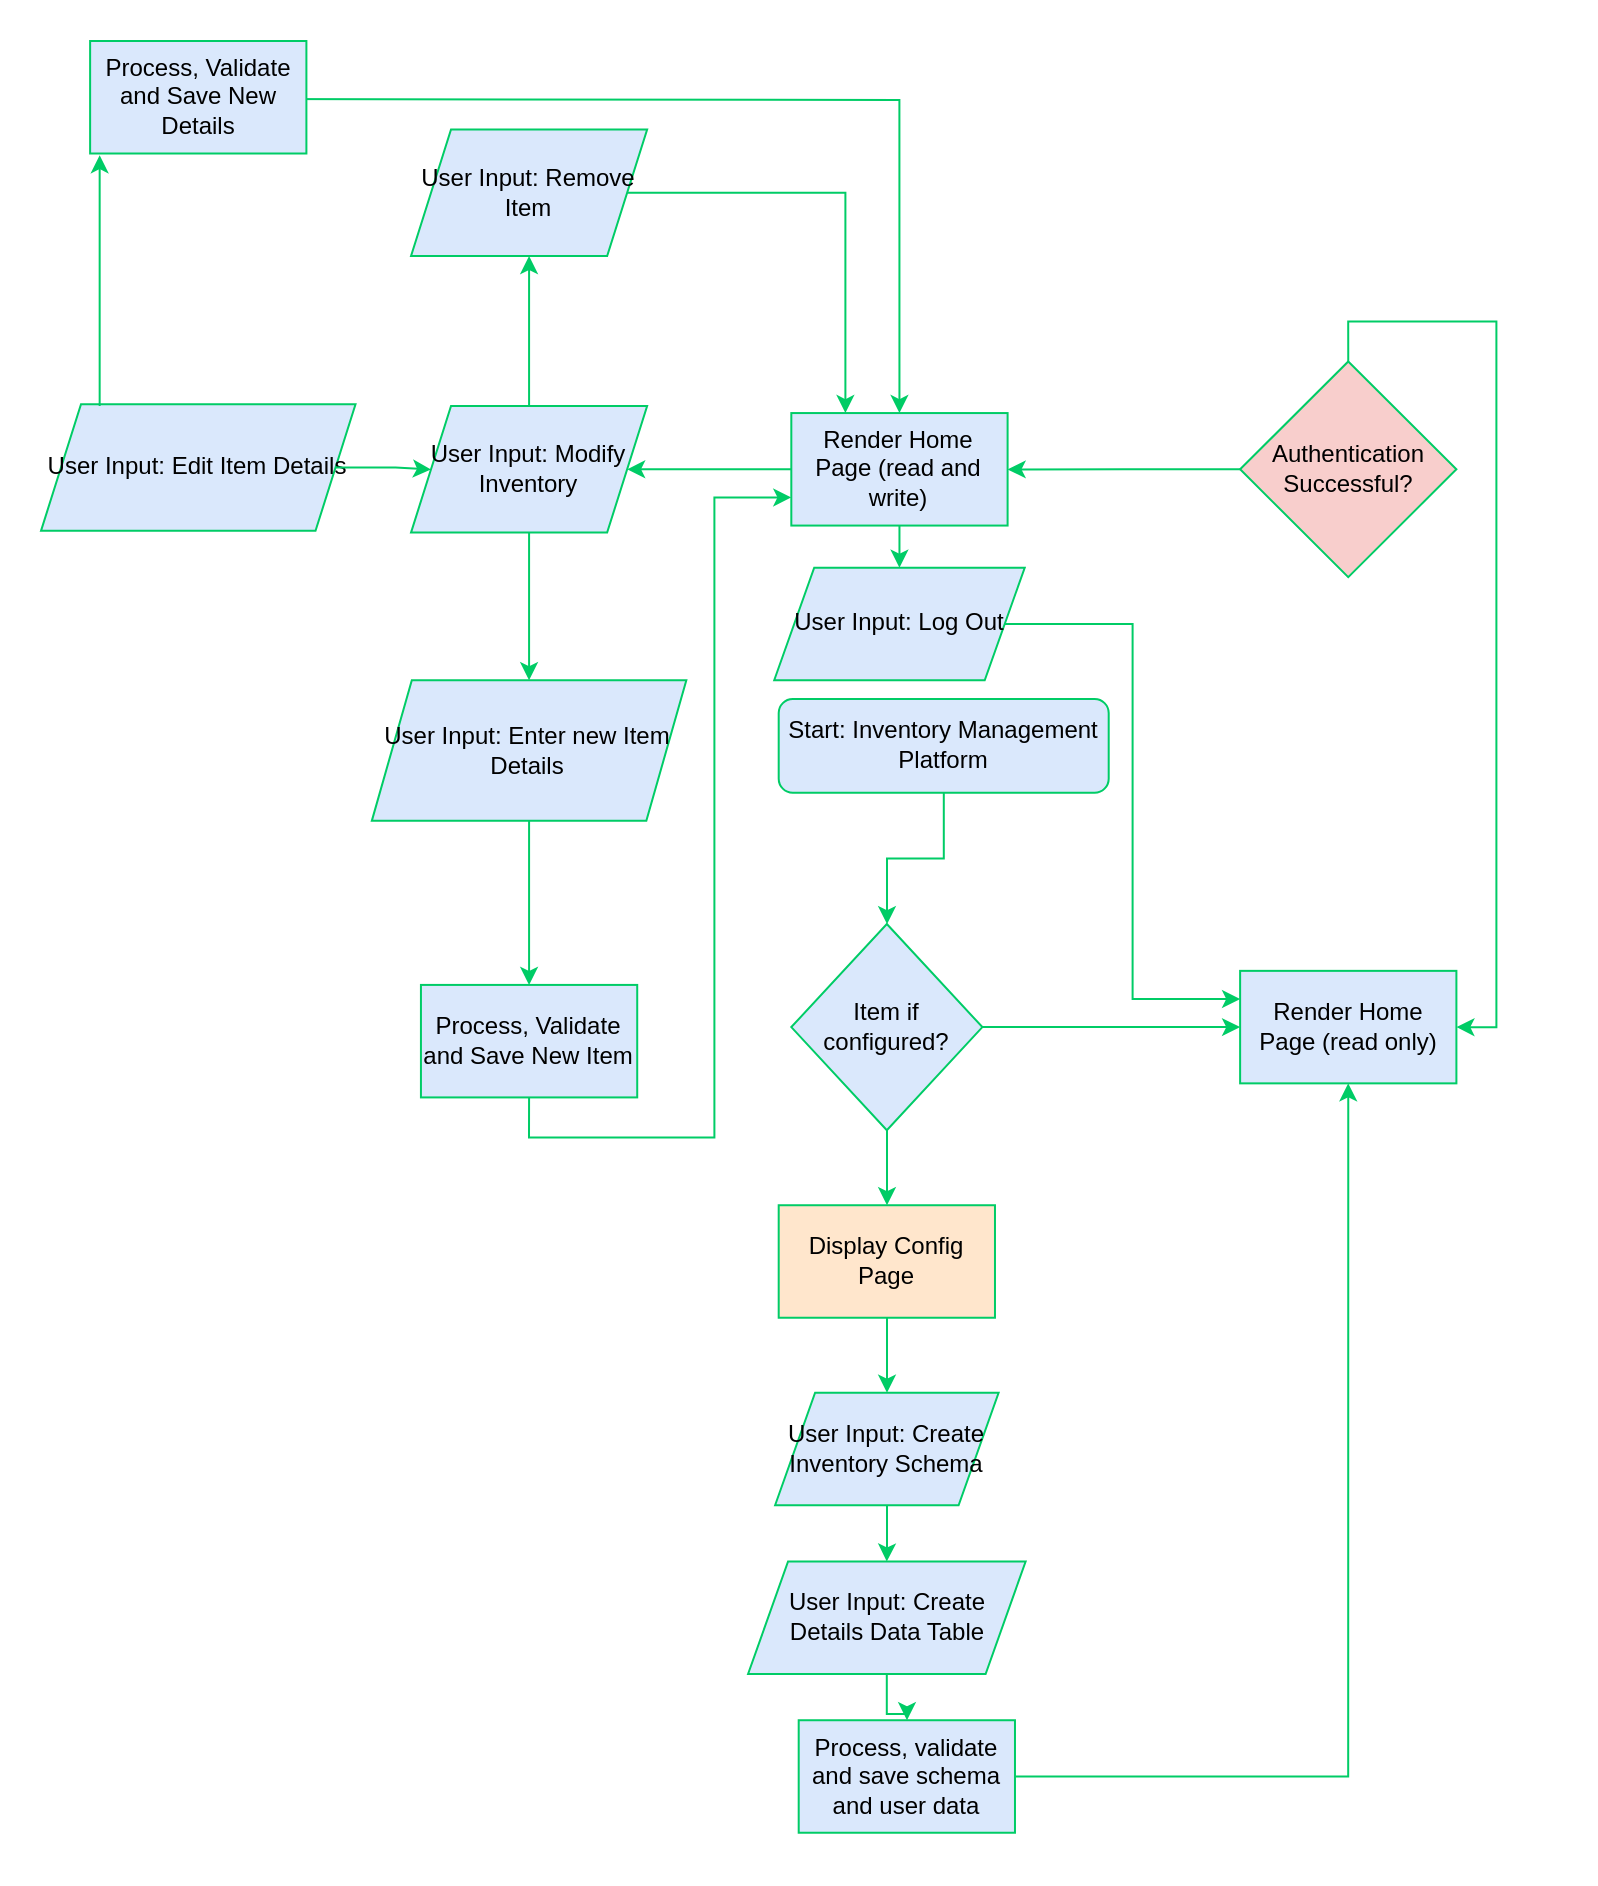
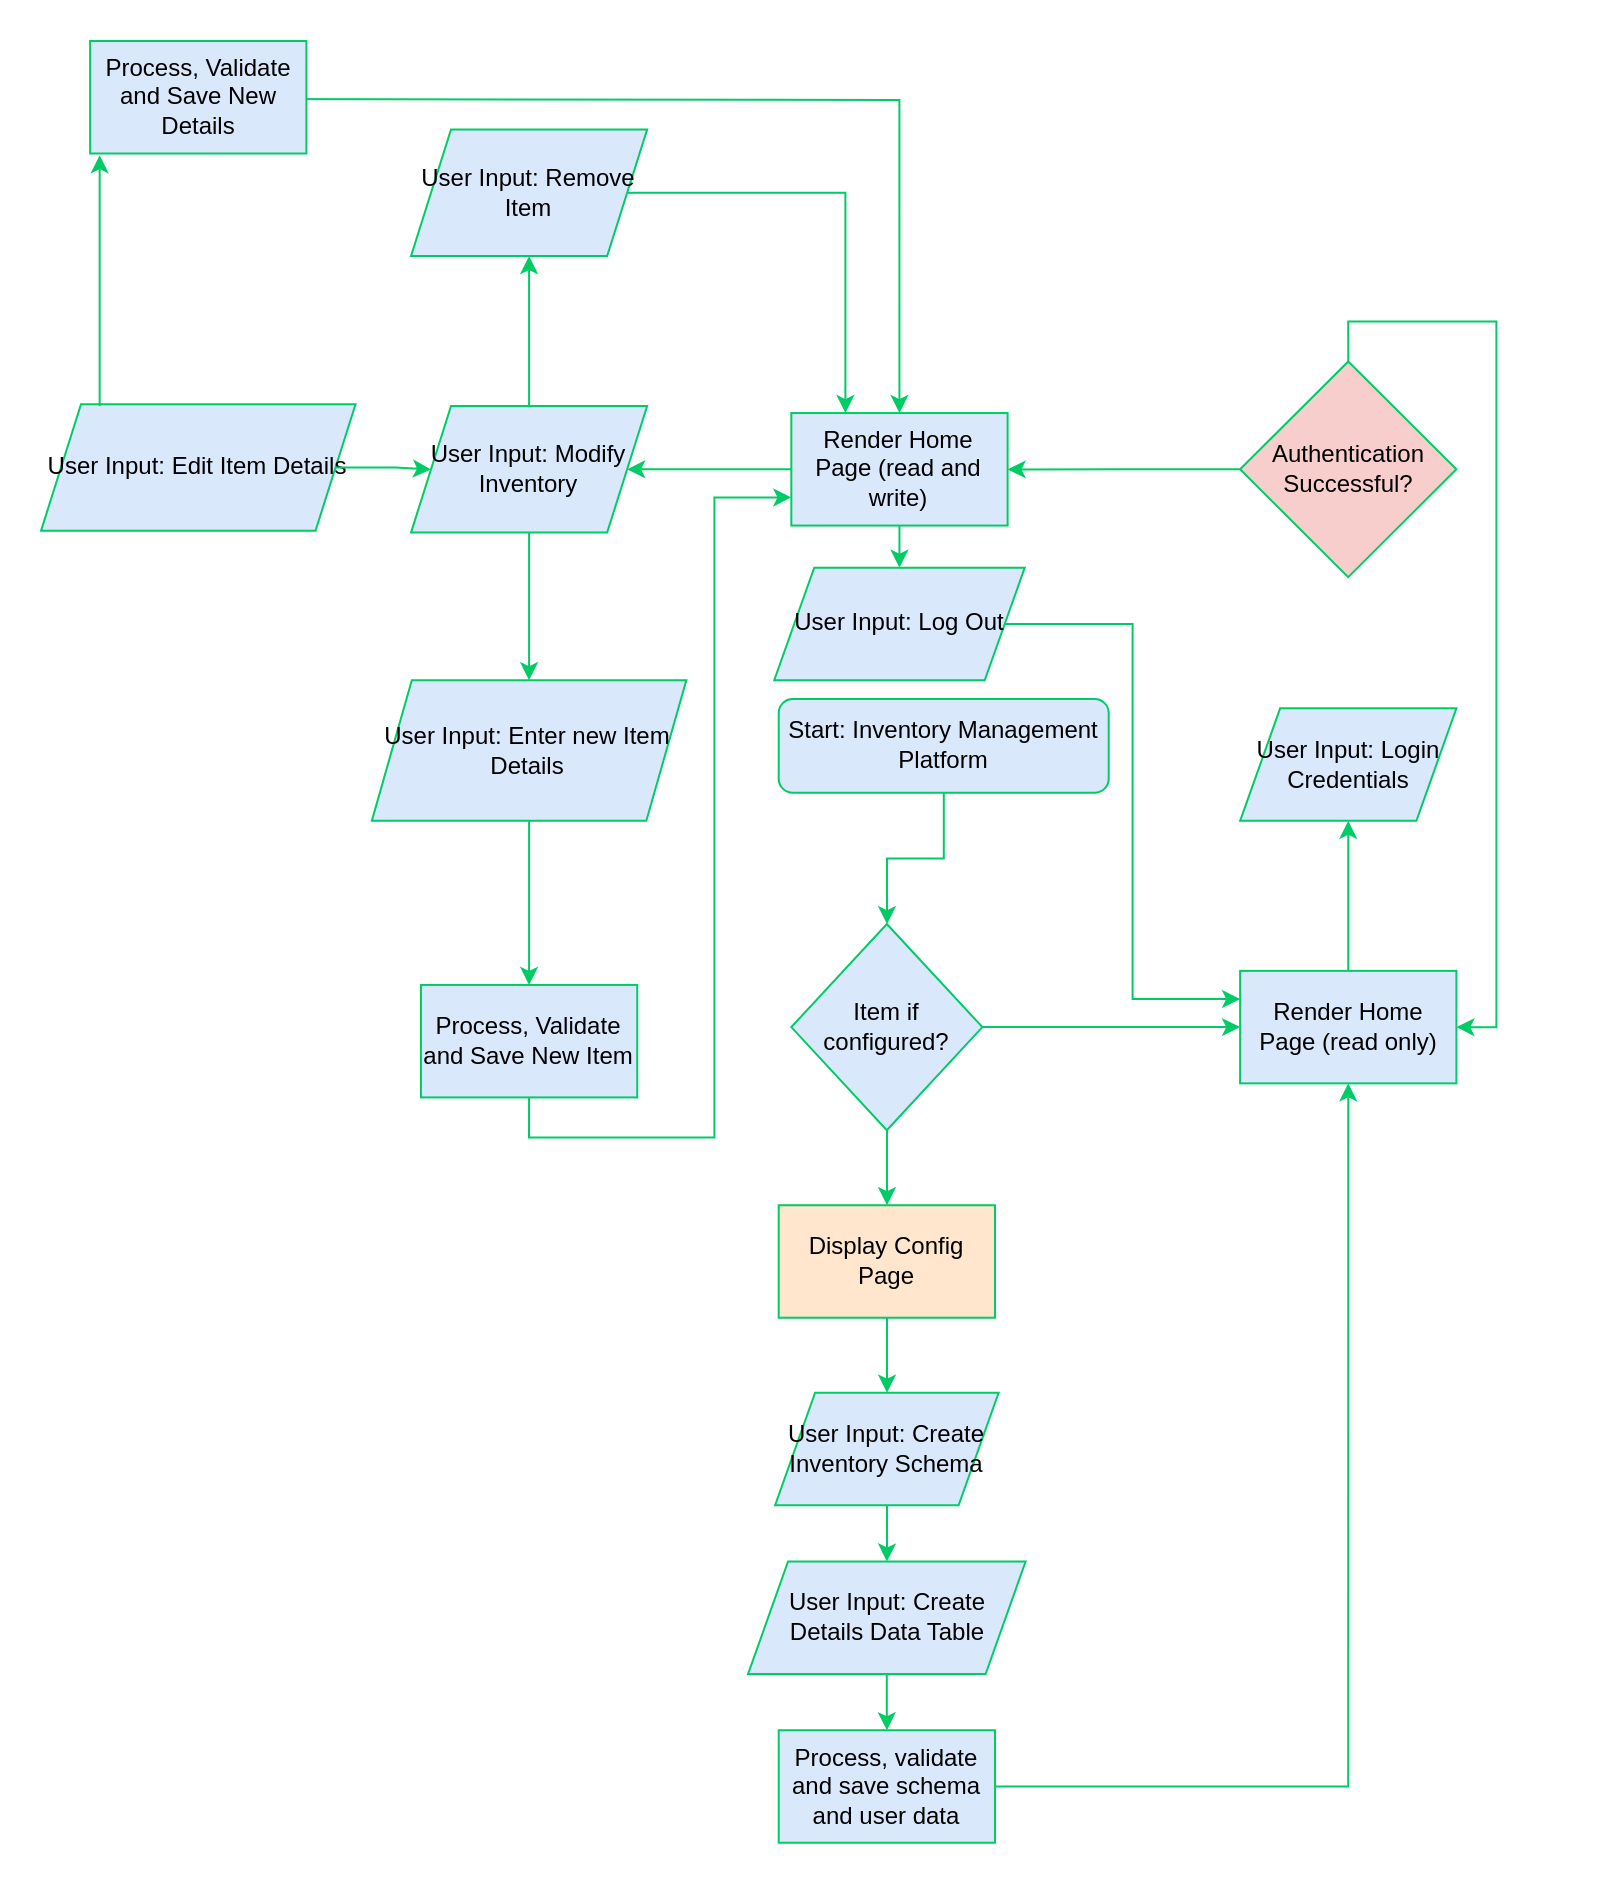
  <mxCell id="0" />
  <mxCell id="1" parent="0" />
  <mxCell id="2" value="" style="group" vertex="1" connectable="0" parent="1"><mxGeometry x="20" y="20" width="757" height="900" as="geometry" /></mxCell>
  <mxCell id="3" value="Start: Inventory Management Platform" style="rounded=1;whiteSpace=wrap;html=1;fillColor=#dae8fc;strokeColor=#00CC66;" parent="2" vertex="1"><mxGeometry x="368.852" y="328.995" width="165" height="46.875" as="geometry" /></mxCell>
  <mxCell id="4" value="Item if configured?" style="rhombus;whiteSpace=wrap;html=1;fillColor=#dae8fc;strokeColor=#00CC66;" parent="2" vertex="1"><mxGeometry x="375.161" y="441.495" width="95.526" height="103.125" as="geometry" /></mxCell>
  <mxCell id="5" value="" style="edgeStyle=orthogonalEdgeStyle;rounded=0;orthogonalLoop=1;jettySize=auto;html=1;fillColor=#dae8fc;strokeColor=#00CC66;" parent="2" source="3" target="4" edge="1"><mxGeometry relative="1" as="geometry" /></mxCell>
  <mxCell id="6" value="Render Home Page (read only)" style="rounded=0;whiteSpace=wrap;html=1;fillColor=#dae8fc;strokeColor=#00CC66;" parent="2" vertex="1"><mxGeometry x="599.557" y="464.933" width="108.143" height="56.25" as="geometry" /></mxCell>
  <mxCell id="7" value="" style="edgeStyle=orthogonalEdgeStyle;rounded=0;orthogonalLoop=1;jettySize=auto;html=1;fillColor=#dae8fc;strokeColor=#00CC66;" parent="2" source="4" target="6" edge="1"><mxGeometry relative="1" as="geometry" /></mxCell>
  <mxCell id="8" value="Display Config Page" style="whiteSpace=wrap;html=1;fillColor=#ffe6cc;strokeColor=#00CC66;" parent="2" vertex="1"><mxGeometry x="368.852" y="582.12" width="108.143" height="56.25" as="geometry" /></mxCell>
  <mxCell id="9" value="" style="edgeStyle=orthogonalEdgeStyle;rounded=0;orthogonalLoop=1;jettySize=auto;html=1;fillColor=#dae8fc;strokeColor=#00CC66;" parent="2" source="4" target="8" edge="1"><mxGeometry relative="1" as="geometry" /></mxCell>
  <mxCell id="10" value="User Input: Create Inventory Schema" style="shape=parallelogram;perimeter=parallelogramPerimeter;whiteSpace=wrap;html=1;fixedSize=1;fillColor=#dae8fc;strokeColor=#00CC66;" parent="2" vertex="1"><mxGeometry x="367.05" y="675.87" width="111.748" height="56.25" as="geometry" /></mxCell>
  <mxCell id="11" value="" style="edgeStyle=orthogonalEdgeStyle;rounded=0;orthogonalLoop=1;jettySize=auto;html=1;fillColor=#dae8fc;strokeColor=#00CC66;" parent="2" source="8" target="10" edge="1"><mxGeometry relative="1" as="geometry" /></mxCell>
  <mxCell id="12" value="User Input: Create Details Data Table" style="shape=parallelogram;perimeter=parallelogramPerimeter;whiteSpace=wrap;html=1;fixedSize=1;fillColor=#dae8fc;strokeColor=#00CC66;" parent="2" vertex="1"><mxGeometry x="353.532" y="760.245" width="138.783" height="56.25" as="geometry" /></mxCell>
  <mxCell id="13" value="" style="edgeStyle=orthogonalEdgeStyle;rounded=0;orthogonalLoop=1;jettySize=auto;html=1;fillColor=#dae8fc;strokeColor=#00CC66;" parent="2" source="10" target="12" edge="1"><mxGeometry relative="1" as="geometry" /></mxCell>
  <mxCell id="14" style="edgeStyle=orthogonalEdgeStyle;rounded=0;orthogonalLoop=1;jettySize=auto;html=1;entryX=0.5;entryY=1;entryDx=0;entryDy=0;fillColor=#dae8fc;strokeColor=#00CC66;" parent="2" source="15" target="6" edge="1"><mxGeometry relative="1" as="geometry" /></mxCell>
- <mxCell id="15" value="Process, validate and save schema and user data" style="whiteSpace=wrap;html=1;fillColor=#dae8fc;strokeColor=#00CC66;" parent="2" vertex="1"><mxGeometry x="378.852" y="839.62" width="108.143" height="56.25" as="geometry" /></mxCell>
+ <mxCell id="15" value="Process, validate and save schema and user data" style="whiteSpace=wrap;html=1;fillColor=#dae8fc;strokeColor=#00CC66;" parent="2" vertex="1"><mxGeometry x="368.852" y="844.62" width="108.143" height="56.25" as="geometry" /></mxCell>
  <mxCell id="16" value="" style="edgeStyle=orthogonalEdgeStyle;rounded=0;orthogonalLoop=1;jettySize=auto;html=1;fillColor=#dae8fc;strokeColor=#00CC66;" parent="2" source="12" target="15" edge="1"><mxGeometry relative="1" as="geometry" /></mxCell>
+ <mxCell id="17" value="User Input: Login Credentials" style="shape=parallelogram;perimeter=parallelogramPerimeter;whiteSpace=wrap;html=1;fixedSize=1;rounded=0;fillColor=#dae8fc;strokeColor=#00CC66;" parent="2" vertex="1"><mxGeometry x="599.557" y="333.683" width="108.143" height="56.25" as="geometry" /></mxCell>
+ <mxCell id="18" value="" style="edgeStyle=orthogonalEdgeStyle;rounded=0;orthogonalLoop=1;jettySize=auto;html=1;fillColor=#dae8fc;strokeColor=#00CC66;" parent="2" source="6" target="17" edge="1"><mxGeometry relative="1" as="geometry" /></mxCell>
  <mxCell id="19" style="edgeStyle=orthogonalEdgeStyle;rounded=0;orthogonalLoop=1;jettySize=auto;html=1;exitX=0.5;exitY=0;exitDx=0;exitDy=0;entryX=1;entryY=0.5;entryDx=0;entryDy=0;fillColor=#dae8fc;strokeColor=#00CC66;" parent="2" source="20" target="6" edge="1"><mxGeometry relative="1" as="geometry" /></mxCell>
  <mxCell id="20" value="Authentication Successful?" style="rhombus;whiteSpace=wrap;html=1;rounded=0;fillColor=#f8cecc;strokeColor=#00CC66;" parent="2" vertex="1"><mxGeometry x="599.557" y="160.245" width="108.143" height="107.812" as="geometry" /></mxCell>
  <mxCell id="21" value="Render Home Page (read and write)" style="whiteSpace=wrap;html=1;rounded=0;fillColor=#dae8fc;strokeColor=#00CC66;" parent="2" vertex="1"><mxGeometry x="375.161" y="186.026" width="108.143" height="56.25" as="geometry" /></mxCell>
  <mxCell id="22" value="" style="edgeStyle=orthogonalEdgeStyle;rounded=0;orthogonalLoop=1;jettySize=auto;html=1;fillColor=#dae8fc;strokeColor=#00CC66;" parent="2" source="20" target="21" edge="1"><mxGeometry relative="1" as="geometry" /></mxCell>
  <mxCell id="23" value="User Input: Modify Inventory" style="shape=parallelogram;perimeter=parallelogramPerimeter;whiteSpace=wrap;html=1;fixedSize=1;rounded=0;fillColor=#dae8fc;strokeColor=#00CC66;" parent="2" vertex="1"><mxGeometry x="185.01" y="182.511" width="118.056" height="63.281" as="geometry" /></mxCell>
  <mxCell id="24" value="" style="edgeStyle=orthogonalEdgeStyle;rounded=0;orthogonalLoop=1;jettySize=auto;html=1;fillColor=#dae8fc;strokeColor=#00CC66;" parent="2" source="21" target="23" edge="1"><mxGeometry relative="1" as="geometry" /></mxCell>
  <mxCell id="25" value="User Input: Enter new Item Details" style="shape=parallelogram;perimeter=parallelogramPerimeter;whiteSpace=wrap;html=1;fixedSize=1;rounded=0;fillColor=#dae8fc;strokeColor=#00CC66;" parent="2" vertex="1"><mxGeometry x="165.409" y="319.62" width="157.258" height="70.312" as="geometry" /></mxCell>
  <mxCell id="26" value="" style="edgeStyle=orthogonalEdgeStyle;rounded=0;orthogonalLoop=1;jettySize=auto;html=1;fillColor=#dae8fc;strokeColor=#00CC66;" parent="2" source="23" target="25" edge="1"><mxGeometry relative="1" as="geometry" /></mxCell>
  <mxCell id="27" style="edgeStyle=orthogonalEdgeStyle;rounded=0;orthogonalLoop=1;jettySize=auto;html=1;exitX=0.5;exitY=1;exitDx=0;exitDy=0;entryX=0;entryY=0.75;entryDx=0;entryDy=0;fillColor=#dae8fc;strokeColor=#00CC66;" parent="2" source="28" target="21" edge="1"><mxGeometry relative="1" as="geometry" /></mxCell>
  <mxCell id="28" value="Process, Validate and Save New Item" style="whiteSpace=wrap;html=1;rounded=0;fillColor=#dae8fc;strokeColor=#00CC66;" parent="2" vertex="1"><mxGeometry x="189.966" y="471.964" width="108.143" height="56.25" as="geometry" /></mxCell>
  <mxCell id="29" value="" style="edgeStyle=orthogonalEdgeStyle;rounded=0;orthogonalLoop=1;jettySize=auto;html=1;fillColor=#dae8fc;strokeColor=#00CC66;" parent="2" source="25" target="28" edge="1"><mxGeometry relative="1" as="geometry" /></mxCell>
  <mxCell id="30" value="User Input: Edit Item Details" style="shape=parallelogram;perimeter=parallelogramPerimeter;whiteSpace=wrap;html=1;fixedSize=1;rounded=0;fillColor=#dae8fc;strokeColor=#00CC66;" parent="2" vertex="1"><mxGeometry y="181.641" width="157.258" height="63.281" as="geometry" /></mxCell>
  <mxCell id="31" value="" style="edgeStyle=orthogonalEdgeStyle;rounded=0;orthogonalLoop=1;jettySize=auto;html=1;fillColor=#dae8fc;strokeColor=#00CC66;exitX=1;exitY=0.5;exitDx=0;exitDy=0;" parent="2" source="30" target="23" edge="1"><mxGeometry relative="1" as="geometry"><mxPoint x="160" y="214" as="sourcePoint" /></mxGeometry></mxCell>
  <mxCell id="32" style="edgeStyle=orthogonalEdgeStyle;rounded=0;orthogonalLoop=1;jettySize=auto;html=1;exitX=1;exitY=0.5;exitDx=0;exitDy=0;entryX=0.5;entryY=0;entryDx=0;entryDy=0;fillColor=#dae8fc;strokeColor=#00CC66;" parent="2" target="21" edge="1"><mxGeometry relative="1" as="geometry"><mxPoint x="83.4" y="28.995" as="sourcePoint" /></mxGeometry></mxCell>
  <mxCell id="33" value="Process, Validate and Save New Details" style="whiteSpace=wrap;html=1;rounded=0;fillColor=#dae8fc;strokeColor=#00CC66;" parent="2" vertex="1"><mxGeometry x="24.557" width="108.143" height="56.25" as="geometry" /></mxCell>
  <mxCell id="34" value="" style="edgeStyle=orthogonalEdgeStyle;rounded=0;orthogonalLoop=1;jettySize=auto;html=1;fillColor=#dae8fc;strokeColor=#00CC66;" parent="2" edge="1"><mxGeometry relative="1" as="geometry"><mxPoint x="29.329" y="182.511" as="sourcePoint" /><mxPoint x="29.329" y="57.12" as="targetPoint" /></mxGeometry></mxCell>
  <mxCell id="35" style="edgeStyle=orthogonalEdgeStyle;rounded=0;orthogonalLoop=1;jettySize=auto;html=1;exitX=1;exitY=0.5;exitDx=0;exitDy=0;entryX=0.25;entryY=0;entryDx=0;entryDy=0;fillColor=#dae8fc;strokeColor=#00CC66;" parent="2" source="36" target="21" edge="1"><mxGeometry relative="1" as="geometry" /></mxCell>
  <mxCell id="36" value="User Input: Remove Item" style="shape=parallelogram;perimeter=parallelogramPerimeter;whiteSpace=wrap;html=1;fixedSize=1;rounded=0;fillColor=#dae8fc;strokeColor=#00CC66;" parent="2" vertex="1"><mxGeometry x="185.01" y="44.229" width="118.056" height="63.281" as="geometry" /></mxCell>
  <mxCell id="37" value="" style="edgeStyle=orthogonalEdgeStyle;rounded=0;orthogonalLoop=1;jettySize=auto;html=1;fillColor=#dae8fc;strokeColor=#00CC66;" parent="2" source="23" target="36" edge="1"><mxGeometry relative="1" as="geometry" /></mxCell>
  <mxCell id="38" style="edgeStyle=orthogonalEdgeStyle;rounded=0;orthogonalLoop=1;jettySize=auto;html=1;exitX=1;exitY=0.5;exitDx=0;exitDy=0;entryX=0;entryY=0.25;entryDx=0;entryDy=0;fillColor=#dae8fc;strokeColor=#00CC66;" parent="2" source="39" target="6" edge="1"><mxGeometry relative="1" as="geometry" /></mxCell>
  <mxCell id="39" value="User Input: Log Out" style="shape=parallelogram;perimeter=parallelogramPerimeter;whiteSpace=wrap;html=1;fixedSize=1;fillColor=#dae8fc;strokeColor=#00CC66;" parent="2" vertex="1"><mxGeometry x="366.599" y="263.37" width="125.265" height="56.25" as="geometry" /></mxCell>
  <mxCell id="40" style="edgeStyle=orthogonalEdgeStyle;rounded=0;orthogonalLoop=1;jettySize=auto;html=1;exitX=0.5;exitY=1;exitDx=0;exitDy=0;entryX=0.5;entryY=0;entryDx=0;entryDy=0;fillColor=#dae8fc;strokeColor=#00CC66;" parent="2" source="21" target="39" edge="1"><mxGeometry relative="1" as="geometry" /></mxCell>
